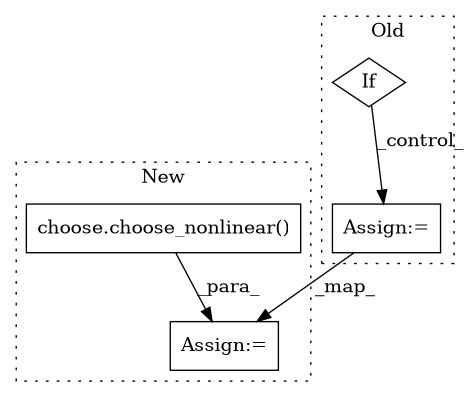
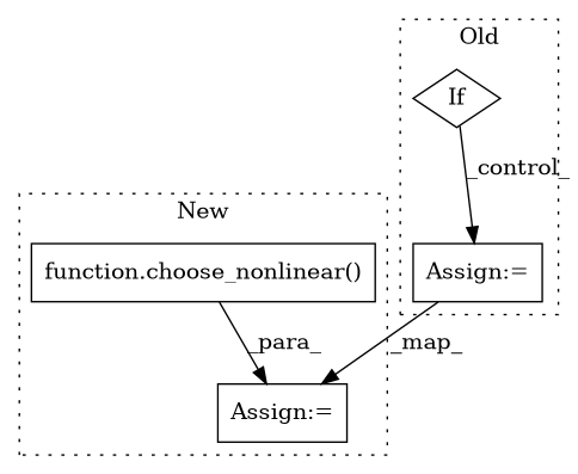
  digraph {
    node [a=68 l=3 shape=box]
-   n1 [a=75 l="17,11" label="choose.choose_nonlinear()" s="1555,1586"]
+   n1 [a=75 l="17,11" label="function.choose_nonlinear()" s="1555,1586"]
    n2 [label="Assign:=" s=1552]
    n3 [a=96 l="0,14" label=If s="1476,1503" shape=diamond]
    n4 [label="Assign:=" s=1538]
    subgraph cluster_1 {
      label=New
      style=dotted
      n1
      n2
    }
    subgraph cluster_2 {
      label=Old
      style=dotted
      n3
      n4
    }
    n1 -> n2 [label=_para_]
    n3 -> n4 [label=_control_]
    n4 -> n2 [label=_map_]
  }
